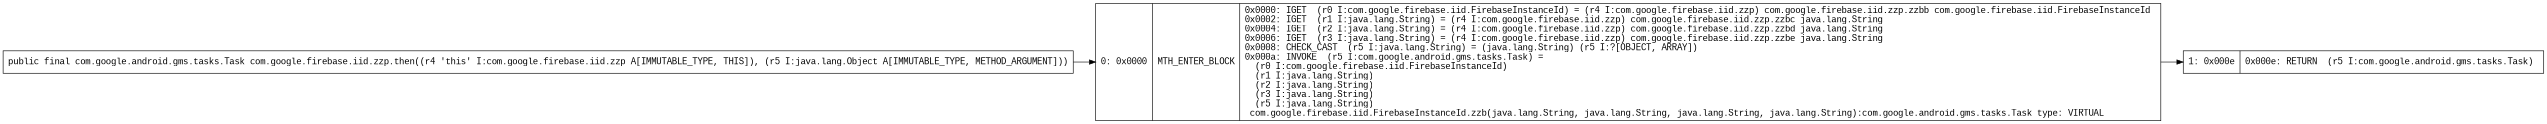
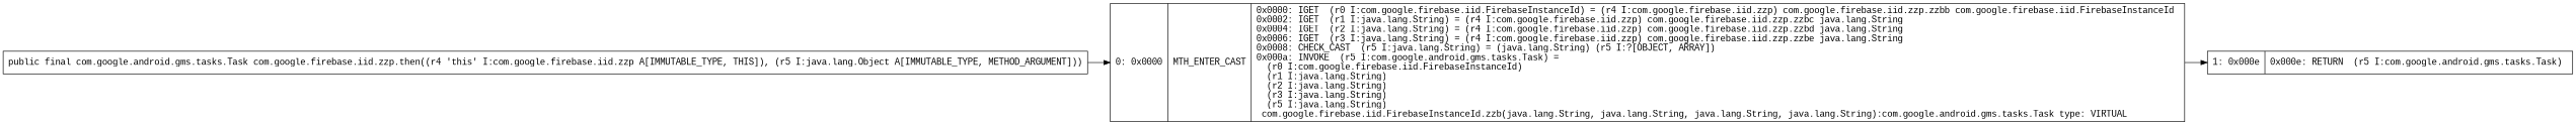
  digraph {
    rankdir=LR
    fontname="Liberation Mono"
    node [shape=record fontname="Liberation Mono"]
    edge [fontname="Liberation Mono"]
-   n1 [label="{0\:\ 0x0000|MTH_ENTER_BLOCK\l|0x0000: IGET  (r0 I:com.google.firebase.iid.FirebaseInstanceId) = (r4 I:com.google.firebase.iid.zzp) com.google.firebase.iid.zzp.zzbb com.google.firebase.iid.FirebaseInstanceId \l0x0002: IGET  (r1 I:java.lang.String) = (r4 I:com.google.firebase.iid.zzp) com.google.firebase.iid.zzp.zzbc java.lang.String \l0x0004: IGET  (r2 I:java.lang.String) = (r4 I:com.google.firebase.iid.zzp) com.google.firebase.iid.zzp.zzbd java.lang.String \l0x0006: IGET  (r3 I:java.lang.String) = (r4 I:com.google.firebase.iid.zzp) com.google.firebase.iid.zzp.zzbe java.lang.String \l0x0008: CHECK_CAST  (r5 I:java.lang.String) = (java.lang.String) (r5 I:?[OBJECT, ARRAY]) \l0x000a: INVOKE  (r5 I:com.google.android.gms.tasks.Task) = \l  (r0 I:com.google.firebase.iid.FirebaseInstanceId)\l  (r1 I:java.lang.String)\l  (r2 I:java.lang.String)\l  (r3 I:java.lang.String)\l  (r5 I:java.lang.String)\l com.google.firebase.iid.FirebaseInstanceId.zzb(java.lang.String, java.lang.String, java.lang.String, java.lang.String):com.google.android.gms.tasks.Task type: VIRTUAL \l}"]
+   n1 [label="{0\:\ 0x0000|MTH_ENTER_CAST\l|0x0000: IGET  (r0 I:com.google.firebase.iid.FirebaseInstanceId) = (r4 I:com.google.firebase.iid.zzp) com.google.firebase.iid.zzp.zzbb com.google.firebase.iid.FirebaseInstanceId \l0x0002: IGET  (r1 I:java.lang.String) = (r4 I:com.google.firebase.iid.zzp) com.google.firebase.iid.zzp.zzbc java.lang.String \l0x0004: IGET  (r2 I:java.lang.String) = (r4 I:com.google.firebase.iid.zzp) com.google.firebase.iid.zzp.zzbd java.lang.String \l0x0006: IGET  (r3 I:java.lang.String) = (r4 I:com.google.firebase.iid.zzp) com.google.firebase.iid.zzp.zzbe java.lang.String \l0x0008: CHECK_CAST  (r5 I:java.lang.String) = (java.lang.String) (r5 I:?[OBJECT, ARRAY]) \l0x000a: INVOKE  (r5 I:com.google.android.gms.tasks.Task) = \l  (r0 I:com.google.firebase.iid.FirebaseInstanceId)\l  (r1 I:java.lang.String)\l  (r2 I:java.lang.String)\l  (r3 I:java.lang.String)\l  (r5 I:java.lang.String)\l com.google.firebase.iid.FirebaseInstanceId.zzb(java.lang.String, java.lang.String, java.lang.String, java.lang.String):com.google.android.gms.tasks.Task type: VIRTUAL \l}"]
    n2 [label="{1\:\ 0x000e|0x000e: RETURN  (r5 I:com.google.android.gms.tasks.Task) \l}"]
    n3 [label="{public final com.google.android.gms.tasks.Task com.google.firebase.iid.zzp.then((r4 'this' I:com.google.firebase.iid.zzp A[IMMUTABLE_TYPE, THIS]), (r5 I:java.lang.Object A[IMMUTABLE_TYPE, METHOD_ARGUMENT])) }"]
    n1 -> n2
    n3 -> n1
  }
